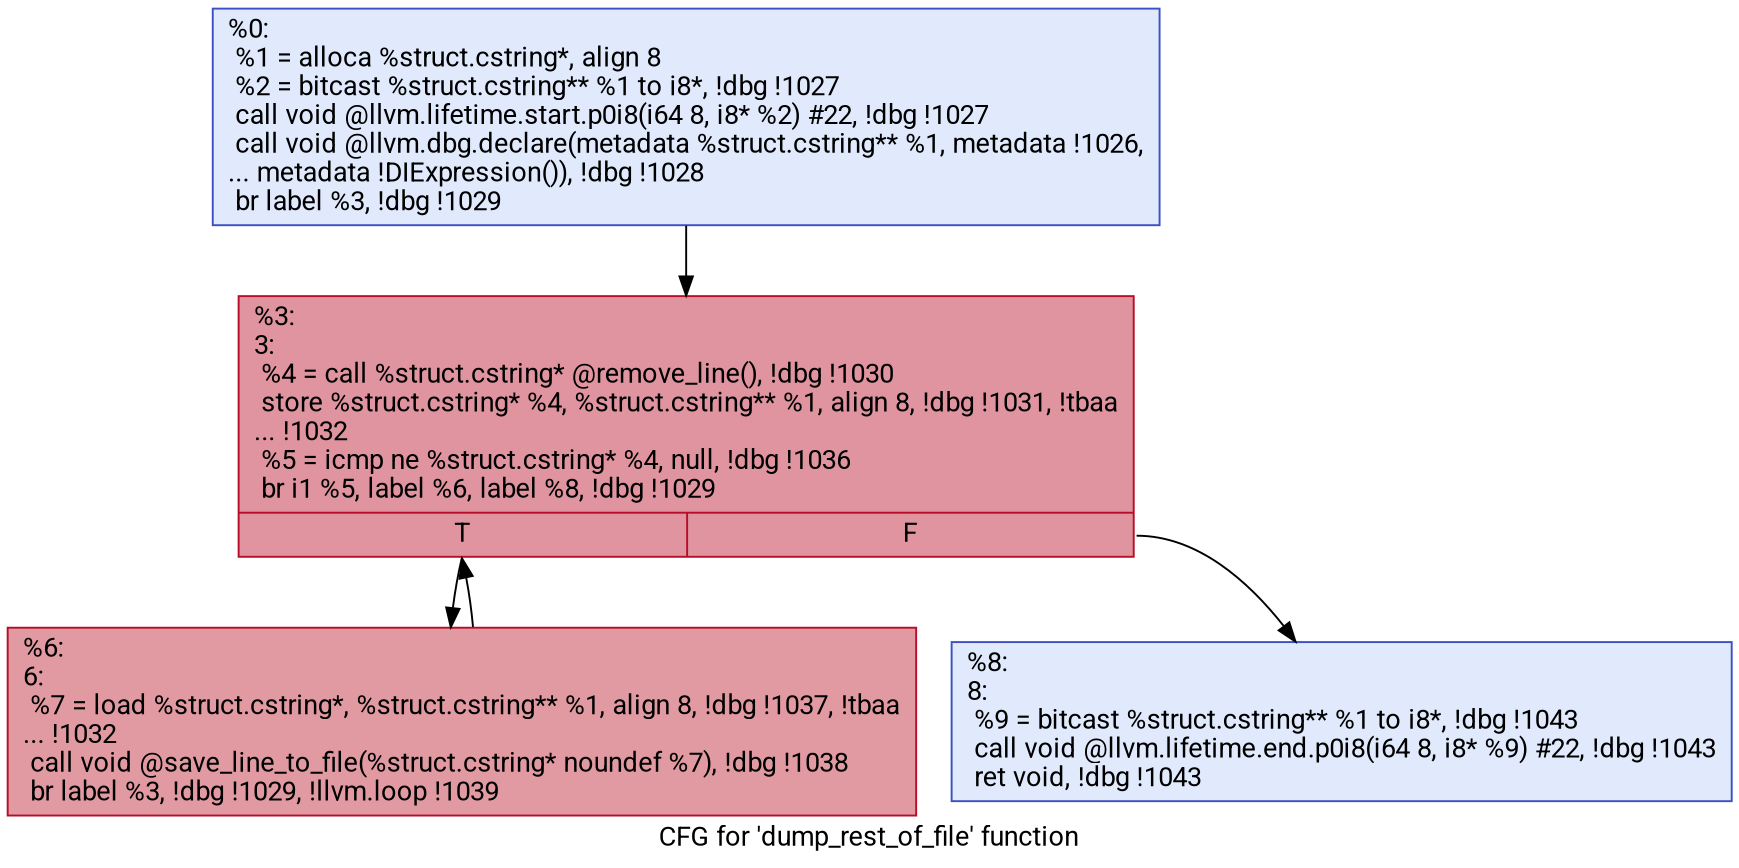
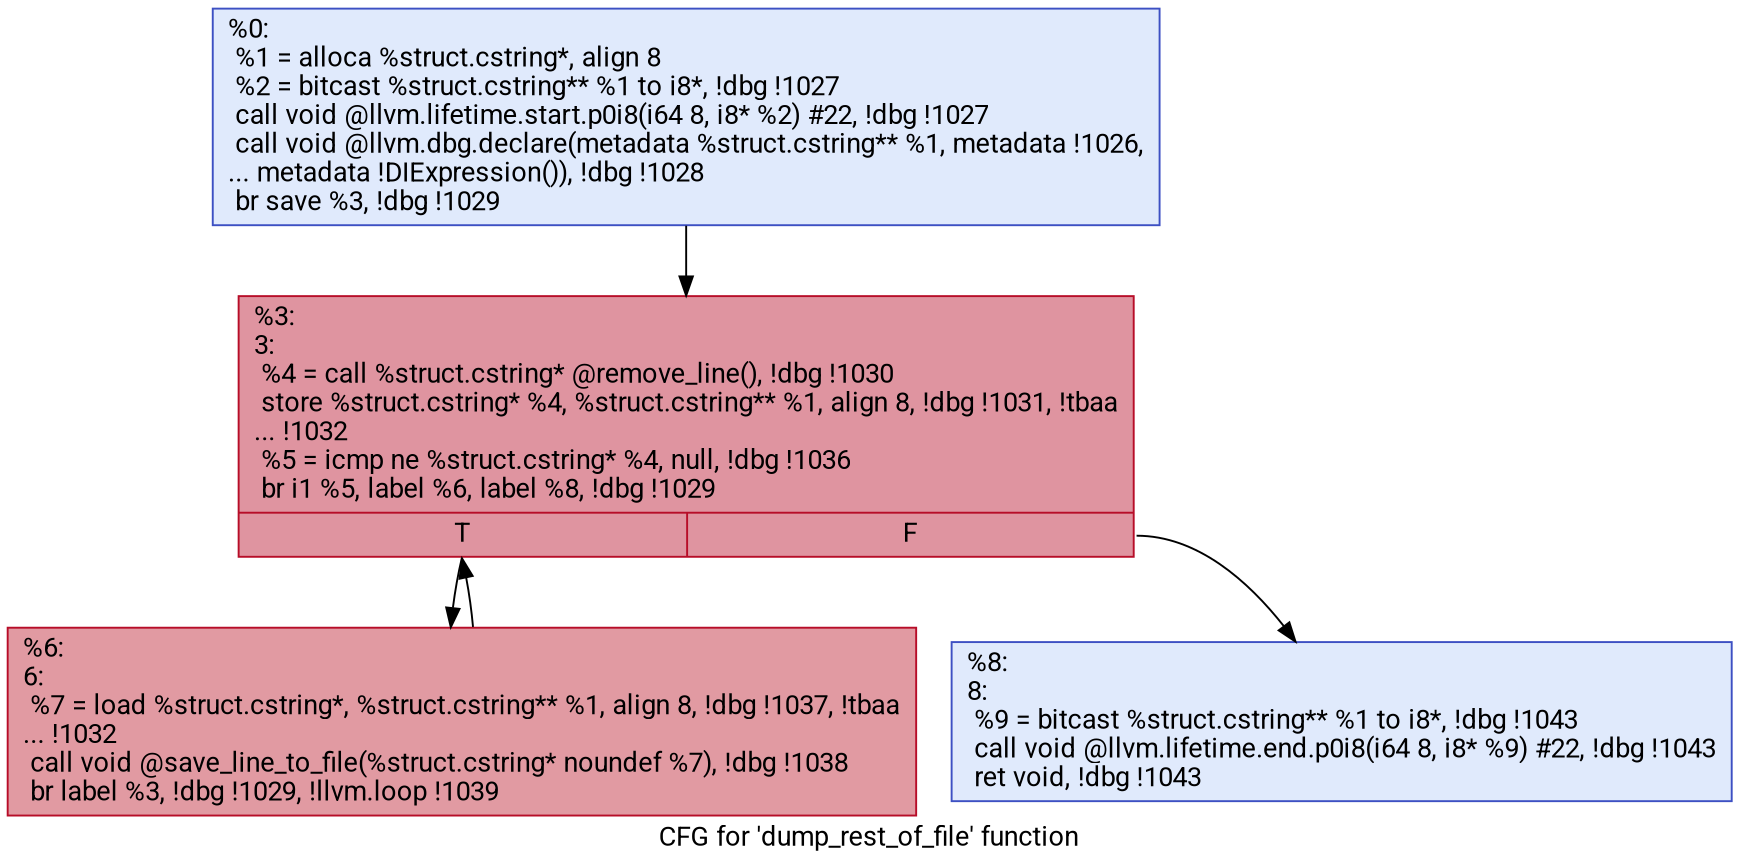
  digraph {
    label="CFG for 'dump_rest_of_file' function"
    fontname=Roboto
    node [color="#3d50c3ff" fillcolor="#b9d0f970" shape=record style=filled fontname=Roboto]
    edge [fontname=Roboto]
-   n1 [label="{%0:\l  %1 = alloca %struct.cstring*, align 8\l  %2 = bitcast %struct.cstring** %1 to i8*, !dbg !1027\l  call void @llvm.lifetime.start.p0i8(i64 8, i8* %2) #22, !dbg !1027\l  call void @llvm.dbg.declare(metadata %struct.cstring** %1, metadata !1026,\l... metadata !DIExpression()), !dbg !1028\l  br label %3, !dbg !1029\l}"]
+   n1 [label="{%0:\l  %1 = alloca %struct.cstring*, align 8\l  %2 = bitcast %struct.cstring** %1 to i8*, !dbg !1027\l  call void @llvm.lifetime.start.p0i8(i64 8, i8* %2) #22, !dbg !1027\l  call void @llvm.dbg.declare(metadata %struct.cstring** %1, metadata !1026,\l... metadata !DIExpression()), !dbg !1028\l  br save %3, !dbg !1029\l}"]
    n2 [color="#b70d28ff" fillcolor="#b70d2870" label="{%3:\l3:                                                \l  %4 = call %struct.cstring* @remove_line(), !dbg !1030\l  store %struct.cstring* %4, %struct.cstring** %1, align 8, !dbg !1031, !tbaa\l... !1032\l  %5 = icmp ne %struct.cstring* %4, null, !dbg !1036\l  br i1 %5, label %6, label %8, !dbg !1029\l|{<s0>T|<s1>F}}"]
    n3 [color="#b70d28ff" fillcolor="#bb1b2c70" label="{%6:\l6:                                                \l  %7 = load %struct.cstring*, %struct.cstring** %1, align 8, !dbg !1037, !tbaa\l... !1032\l  call void @save_line_to_file(%struct.cstring* noundef %7), !dbg !1038\l  br label %3, !dbg !1029, !llvm.loop !1039\l}"]
    n4 [label="{%8:\l8:                                                \l  %9 = bitcast %struct.cstring** %1 to i8*, !dbg !1043\l  call void @llvm.lifetime.end.p0i8(i64 8, i8* %9) #22, !dbg !1043\l  ret void, !dbg !1043\l}"]
    n1 -> n2
    n2 -> n3 [tailport=s0]
    n2 -> n4 [tailport=s1]
    n3 -> n2
  }
